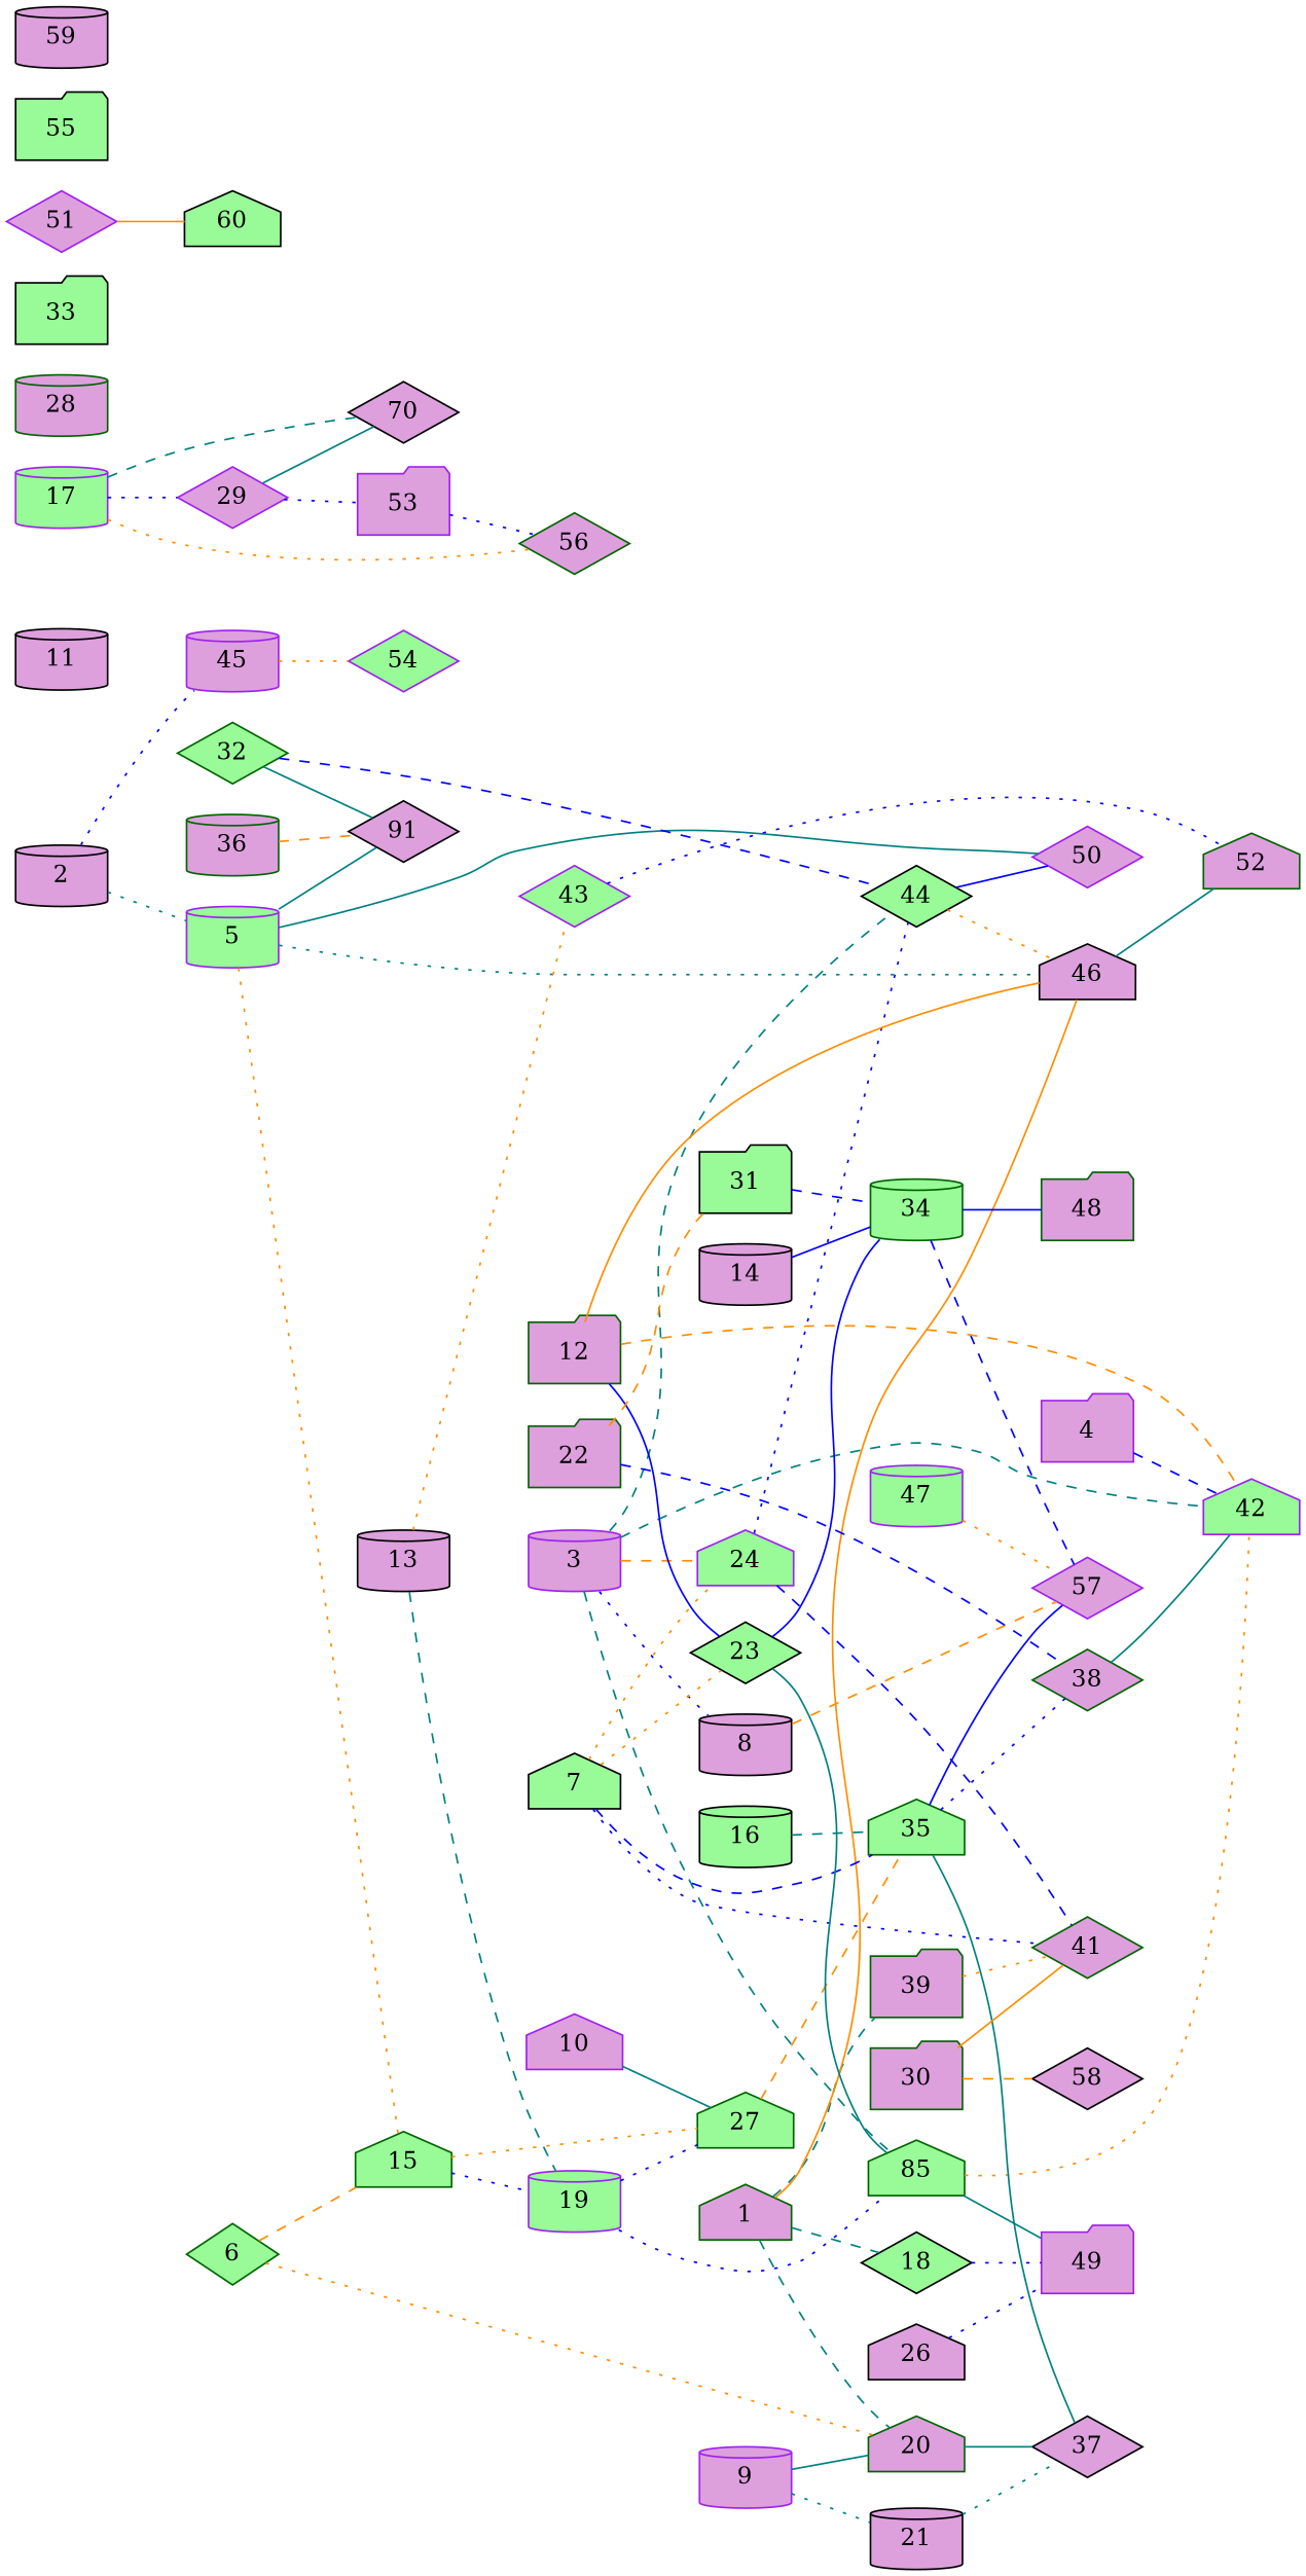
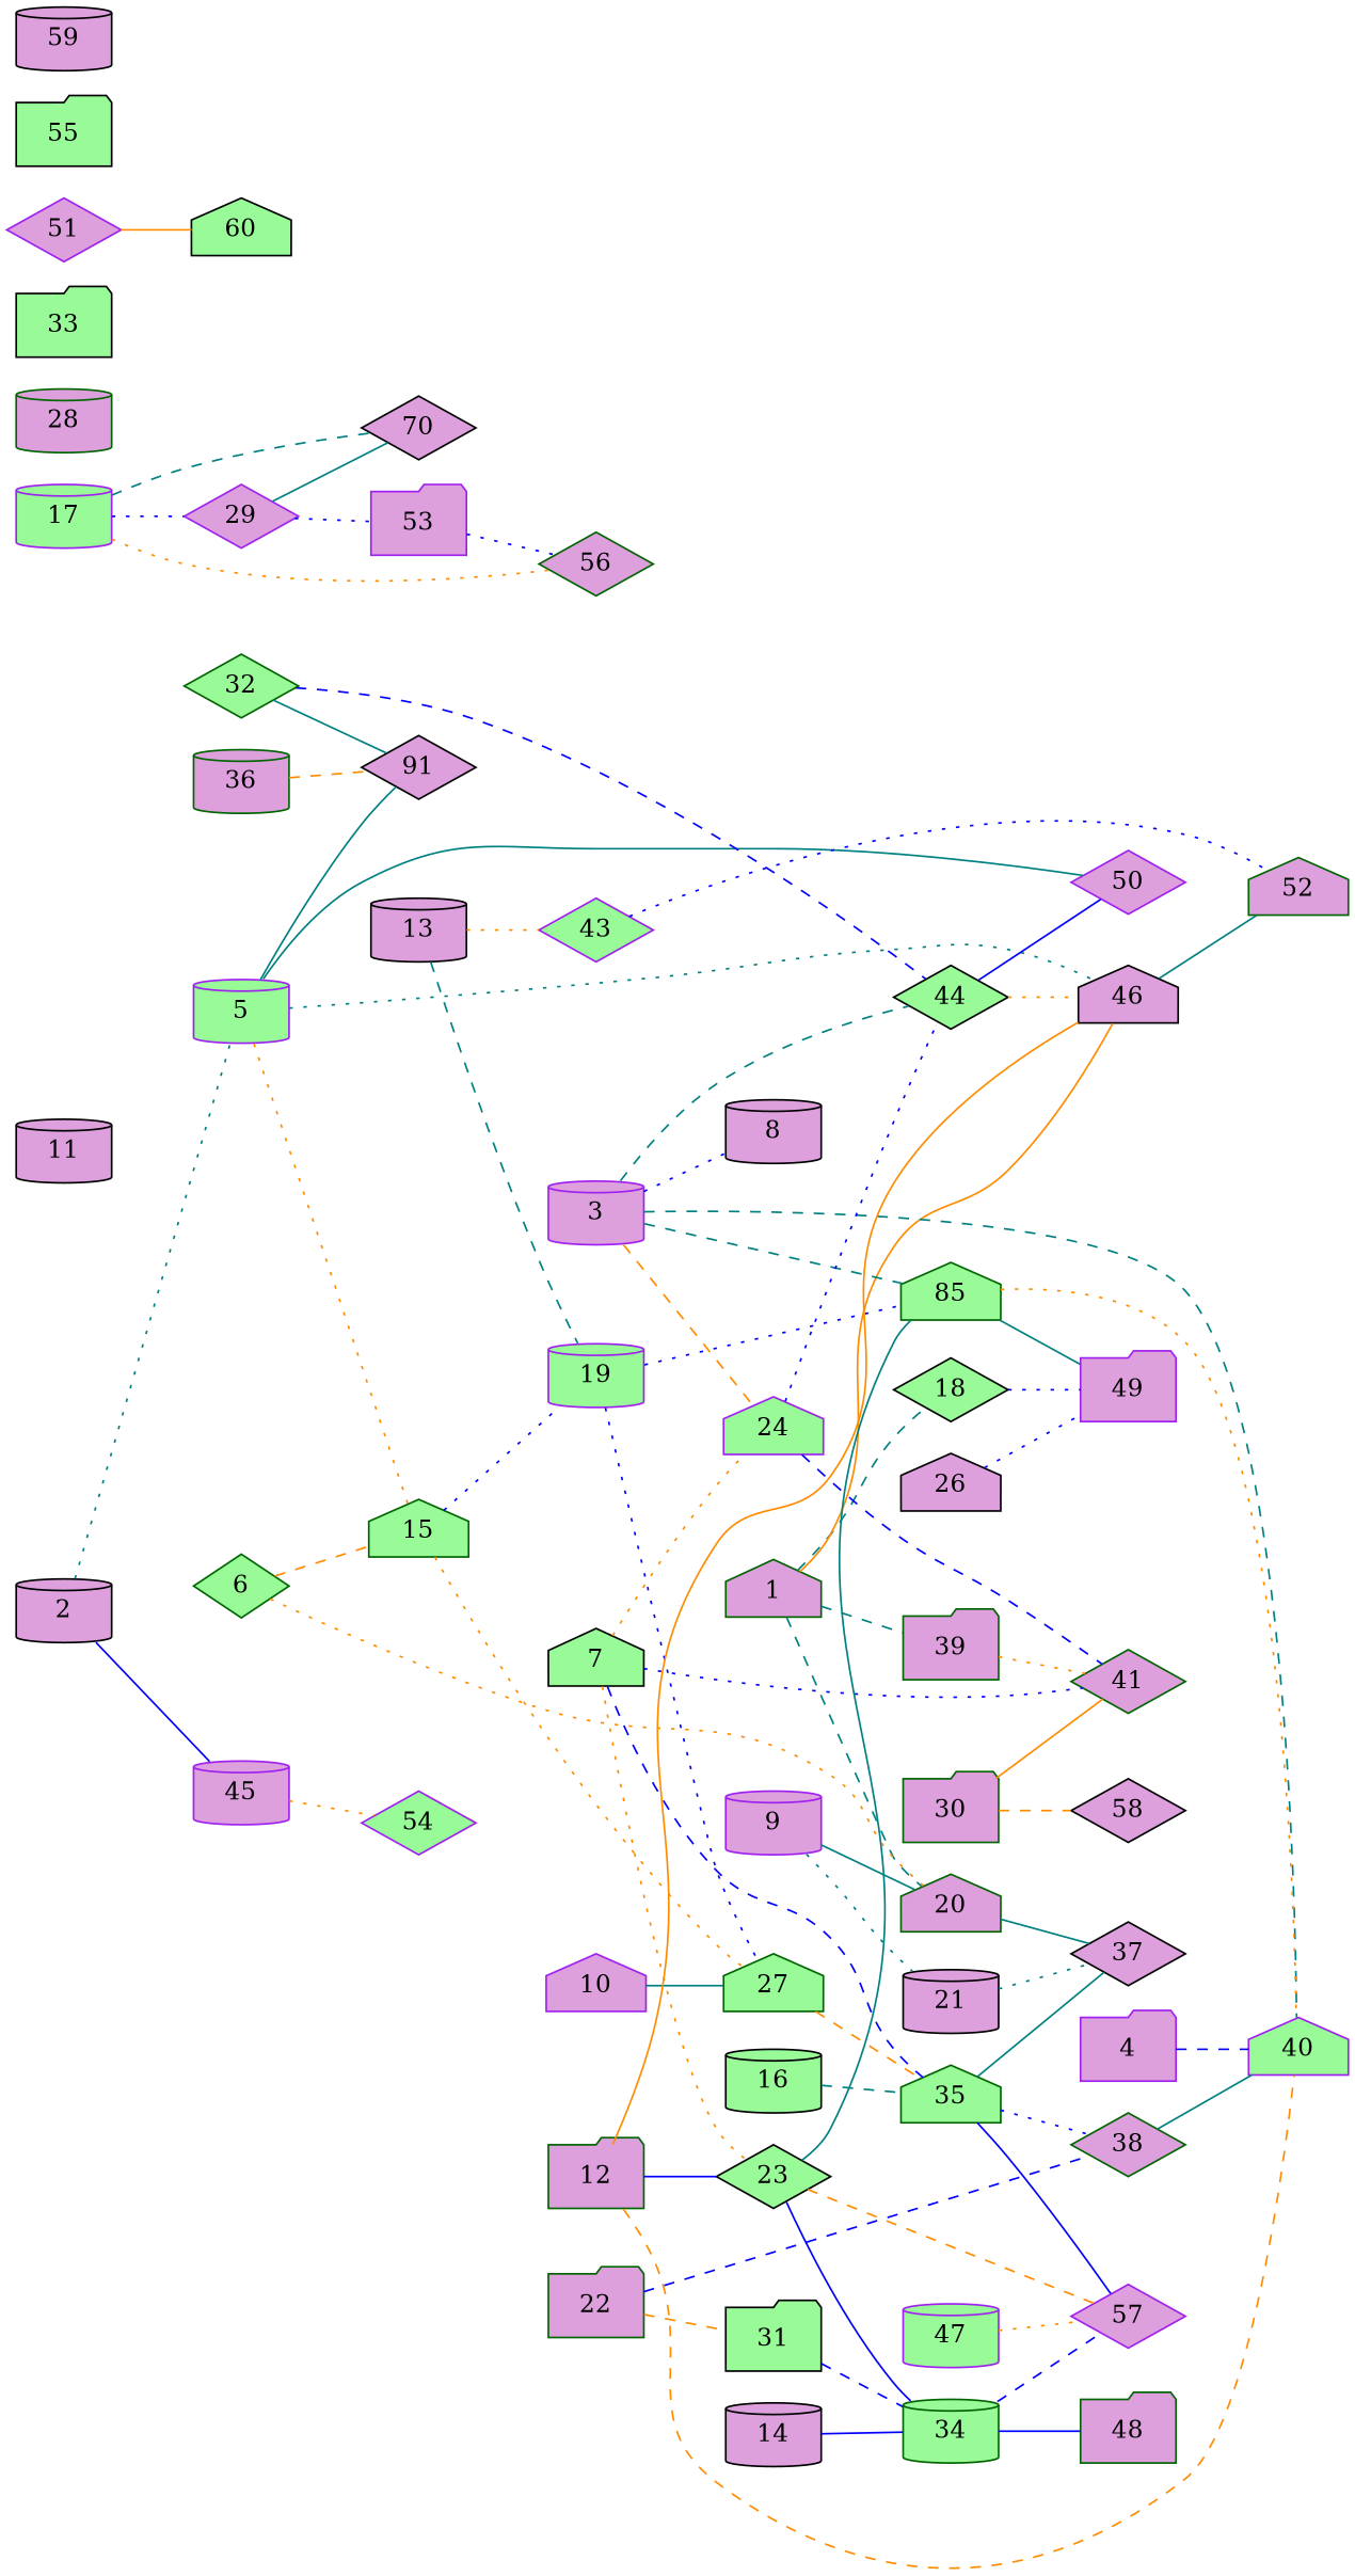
  graph {
    rankdir=LR
    node [color=black fillcolor=plum shape=diamond style=filled]
    edge [color=blue style=dotted]
    1 [color=darkgreen shape=house]
    18 [fillcolor=palegreen]
    20 [color=darkgreen shape=house]
    39 [color=darkgreen shape=folder]
    46 [shape=house]
    49 [color=purple shape=folder]
    37
    41 [color=darkgreen]
    52 [color=darkgreen shape=house]
    2 [shape=cylinder]
    5 [color=purple fillcolor=palegreen shape=cylinder]
    45 [color=purple shape=cylinder]
    15 [color=darkgreen fillcolor=palegreen shape=house]
    50 [color=purple]
    n15 [label=91]
    54 [color=purple fillcolor=palegreen]
    3 [color=purple shape=cylinder]
    8 [shape=cylinder]
    24 [color=purple fillcolor=palegreen shape=house]
    n20 [color=darkgreen fillcolor=palegreen label=85 shape=house]
-   42 [color=purple fillcolor=palegreen shape=house]
+   42 [color=purple fillcolor=palegreen shape=house label=40]
    44 [fillcolor=palegreen]
    57 [color=purple]
    35 [color=darkgreen fillcolor=palegreen shape=house]
    38 [color=darkgreen]
    4 [color=purple shape=folder]
    27 [color=darkgreen fillcolor=palegreen shape=house]
    19 [color=purple fillcolor=palegreen shape=cylinder]
    6 [color=darkgreen fillcolor=palegreen]
    7 [fillcolor=palegreen shape=house]
    23 [fillcolor=palegreen]
    34 [color=darkgreen fillcolor=palegreen shape=cylinder]
    9 [color=purple shape=cylinder]
    21 [shape=cylinder]
    10 [color=purple shape=house]
    11 [shape=cylinder]
    12 [color=darkgreen shape=folder]
    13 [shape=cylinder]
    43 [color=purple fillcolor=palegreen]
    14 [shape=cylinder]
    48 [color=darkgreen shape=folder]
    16 [fillcolor=palegreen shape=cylinder]
    17 [color=purple fillcolor=palegreen shape=cylinder]
    29 [color=purple]
    n45 [label=70]
    56 [color=darkgreen]
    53 [color=purple shape=folder]
    22 [color=darkgreen shape=folder]
    31 [fillcolor=palegreen shape=folder]
    26 [shape=house]
    28 [color=darkgreen shape=cylinder]
    30 [color=darkgreen shape=folder]
    58
    32 [color=darkgreen fillcolor=palegreen]
    33 [fillcolor=palegreen shape=folder]
    36 [color=darkgreen shape=cylinder]
    47 [color=purple fillcolor=palegreen shape=cylinder]
    51 [color=purple]
    60 [fillcolor=palegreen shape=house]
    55 [fillcolor=palegreen shape=folder]
    59 [shape=cylinder]
    1 -- 18 [color=teal style=dashed]
    1 -- 20 [color=teal style=dashed]
    1 -- 39 [color=teal style=dashed]
    1 -- 46 [color=darkorange style=solid]
    18 -- 49
    20 -- 37 [color=teal style=solid]
    39 -- 41 [color=darkorange]
    46 -- 52 [color=teal style=solid]
    2 -- 5 [color=teal]
-   2 -- 45
+   2 -- 45 [style=solid]
    5 -- 46 [color=teal]
    5 -- 15 [color=darkorange]
    5 -- 50 [color=teal style=solid]
    5 -- n15 [color=teal style=solid]
    45 -- 54 [color=darkorange]
    15 -- 27 [color=darkorange]
    15 -- 19
    3 -- 8
    3 -- 24 [color=darkorange style=dashed]
    3 -- n20 [color=teal style=dashed]
    3 -- 42 [color=teal style=dashed]
    3 -- 44 [color=teal style=dashed]
-   8 -- 57 [color=darkorange style=dashed]
+   23 -- 57 [color=darkorange style=dashed]
    24 -- 41 [style=dashed]
    24 -- 44
    n20 -- 49 [color=teal style=solid]
    n20 -- 42 [color=darkorange]
    44 -- 46 [color=darkorange]
    44 -- 50 [style=solid]
    35 -- 37 [color=teal style=solid]
    35 -- 57 [style=solid]
    35 -- 38
    38 -- 42 [color=teal style=solid]
    4 -- 42 [style=dashed]
    27 -- 35 [color=darkorange style=dashed]
    19 -- n20
    19 -- 27
    6 -- 20 [color=darkorange]
    6 -- 15 [color=darkorange style=dashed]
    7 -- 41
    7 -- 24 [color=darkorange]
    7 -- 35 [style=dashed]
    7 -- 23 [color=darkorange]
    23 -- n20 [color=teal style=solid]
    23 -- 34 [style=solid]
    34 -- 57 [style=dashed]
    34 -- 48 [style=solid]
    9 -- 20 [color=teal style=solid]
    9 -- 21 [color=teal]
    21 -- 37 [color=teal]
    10 -- 27 [color=teal style=solid]
    12 -- 46 [color=darkorange style=solid]
    12 -- 42 [color=darkorange style=dashed]
    12 -- 23 [style=solid]
    13 -- 19 [color=teal style=dashed]
    13 -- 43 [color=darkorange]
    43 -- 52
    14 -- 34 [style=solid]
    16 -- 35 [color=teal style=dashed]
    17 -- 29
    17 -- n45 [color=teal style=dashed]
    17 -- 56 [color=darkorange]
    29 -- n45 [color=teal style=solid]
    29 -- 53
    53 -- 56
    22 -- 38 [style=dashed]
    22 -- 31 [color=darkorange style=dashed]
    31 -- 34 [style=dashed]
    26 -- 49
    30 -- 41 [color=darkorange style=solid]
    30 -- 58 [color=darkorange style=dashed]
    32 -- n15 [color=teal style=solid]
    32 -- 44 [style=dashed]
    36 -- n15 [color=darkorange style=dashed]
    47 -- 57 [color=darkorange]
    51 -- 60 [color=darkorange style=solid]
  }
